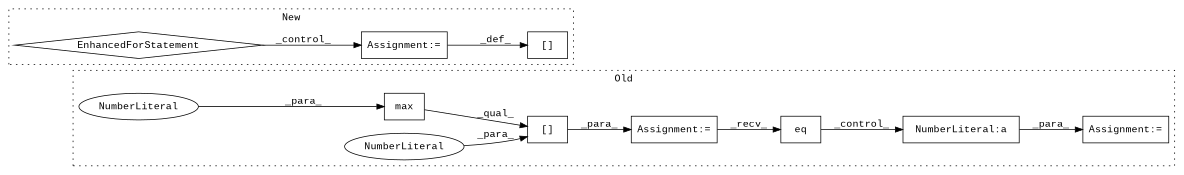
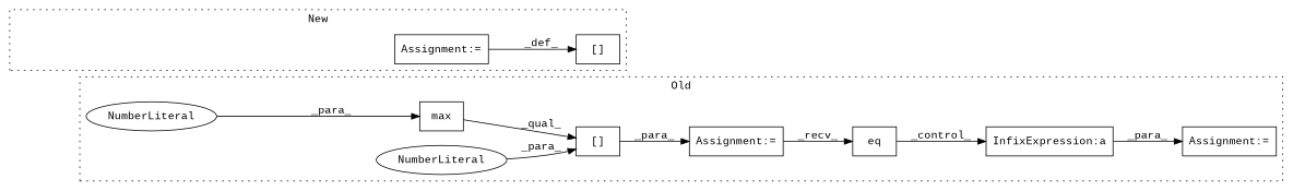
  digraph {
    fontname="Liberation Mono"
    rankdir=LR
    node [a=7 fontname="Liberation Mono" l=1 shape=box]
    edge [fontname="Liberation Mono"]
    n1 [a=32 l="3,1" label=eq s="2685,2700"]
-   n2 [a=27 l=3 label="NumberLiteral:a" s=2714]
+   n2 [a=27 l=3 label="InfixExpression:a" s=2714]
    n3 [a=32 l="4,1" label=max s="2658,2663"]
    n4 [a=2 l="20,1" label="[]" s="2645,2666"]
    n5 [a=34 label=NumberLiteral s=2662 shape=ellipse]
    n6 [a=34 label=NumberLiteral s=2665 shape=ellipse]
    n7 [label="Assignment:=" s=2678]
    n8 [label="Assignment:=" s=2644]
-   n9 [a=70 l="53,2" label=EnhancedForStatement s="2416,2491" shape=diamond]
    n10 [l=2 label="Assignment:=" s=2862]
    n11 [a=2 l="12,1" label="[]" s="2848,2861"]
    subgraph cluster_1 {
      label=Old
      style=dotted
      n1
      n2
      n3
      n4
      n5
      n6
      n7
      n8
    }
    subgraph cluster_2 {
      label=New
      style=dotted
-     n9
      n10
      n11
    }
    n1 -> n2 [label=_control_]
    n2 -> n7 [label=_para_]
    n3 -> n4 [label=_qual_]
    n4 -> n8 [label=_para_]
    n5 -> n3 [label=_para_]
    n6 -> n4 [label=_para_]
    n8 -> n1 [label=_recv_]
-   n9 -> n10 [label=_control_]
    n10 -> n11 [label=_def_]
  }
